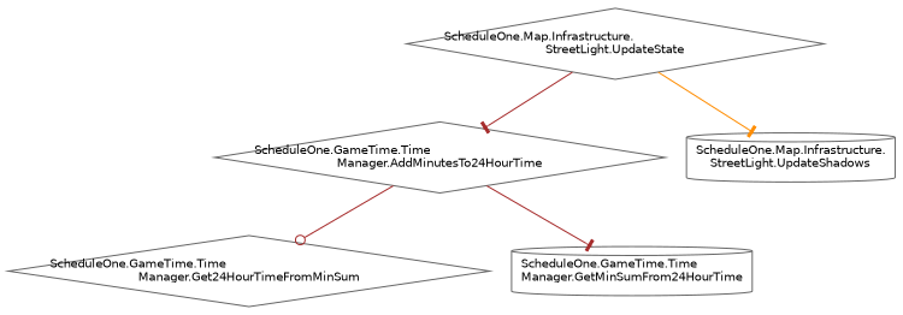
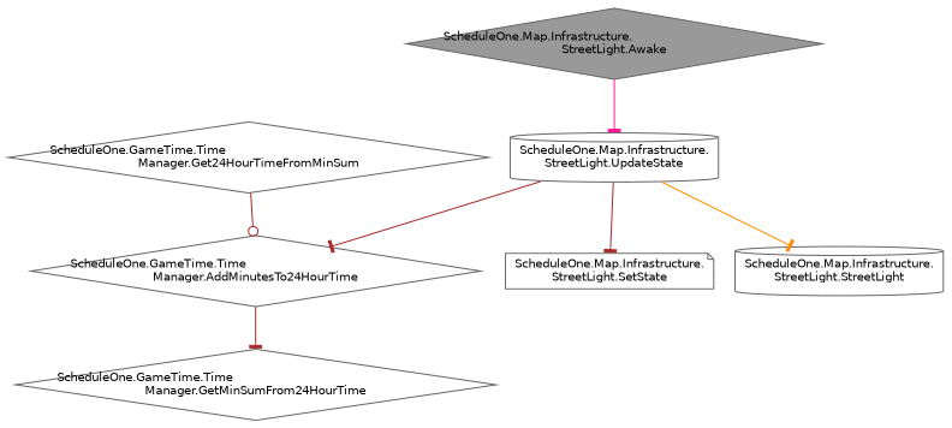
  digraph {
    rankdir=TB
    node [color=grey40 fillcolor=white fontname=Helvetica fontsize=10 shape=diamond style=filled]
    edge [arrowhead=tee color=brown fontname=Helvetica fontsize=10 labelfontname=Helvetica labelfontsize=10 style=solid]
-   n2 [height=0.2 label="ScheduleOne.Map.Infrastructure.\lStreetLight.UpdateState" width=0.4]
+   n1 [color=gray40 fillcolor=grey60 fontcolor=black height=0.2 label="ScheduleOne.Map.Infrastructure.\lStreetLight.Awake" width=0.4]
+   n2 [height=0.2 label="ScheduleOne.Map.Infrastructure.\lStreetLight.UpdateState" shape=cylinder width=0.4]
    n3 [height=0.2 label="ScheduleOne.GameTime.Time\lManager.AddMinutesTo24HourTime" width=0.4]
-   n5 [height=0.2 label="ScheduleOne.Map.Infrastructure.\lStreetLight.UpdateShadows" shape=cylinder width=0.4]
+   n4 [height=0.2 label="ScheduleOne.Map.Infrastructure.\lStreetLight.SetState" shape=note width=0.4]
+   n5 [height=0.2 label="ScheduleOne.Map.Infrastructure.\lStreetLight.StreetLight" shape=cylinder width=0.4]
    n6 [height=0.2 label="ScheduleOne.GameTime.Time\lManager.Get24HourTimeFromMinSum" width=0.4]
-   n7 [height=0.2 label="ScheduleOne.GameTime.Time\lManager.GetMinSumFrom24HourTime" shape=cylinder width=0.4]
+   n7 [height=0.2 label="ScheduleOne.GameTime.Time\lManager.GetMinSumFrom24HourTime" width=0.4]
+   n1 -> n2 [color=deeppink]
    n2 -> n3
+   n2 -> n4
    n2 -> n5 [color=darkorange]
-   n3 -> n6 [arrowhead=odot]
+   n6 -> n3 [arrowhead=odot]
    n3 -> n7
  }
